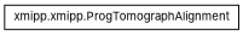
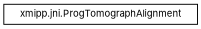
  digraph {
    rankdir=LR
    fontname=Inter
-   n1 [color=black fillcolor=white fontname=Inter fontsize=10 height=0.2 label="xmipp.xmipp.ProgTomographAlignment" shape=record style=filled width=0.4]
+   n1 [color=black fillcolor=white fontname=Inter fontsize=10 height=0.2 label="xmipp.jni.ProgTomographAlignment" shape=record style=filled width=0.4]
  }
